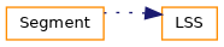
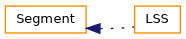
  digraph {
    rankdir=LR
    node [color=darkorange fillcolor=white fontname=Helvetica fontsize=10 shape=record style=filled]
    n1 [height=0.2 label=Segment width=0.4]
    n2 [height=0.2 label=LSS width=0.4]
-   n2 -> n1 [color=midnightblue dir=back fontname=Helvetica fontsize=10 labelfontname=Helvetica labelfontsize=10 style=dotted]
+   n1 -> n2 [color=midnightblue dir=back fontname=Helvetica fontsize=10 labelfontname=Helvetica labelfontsize=10 style=dotted]
  }
